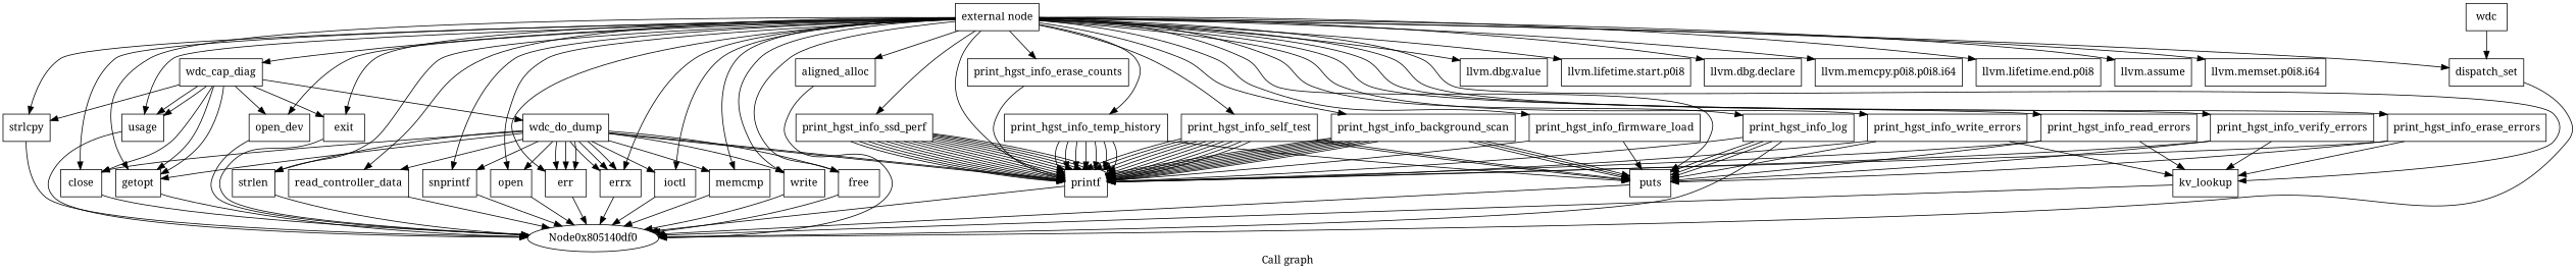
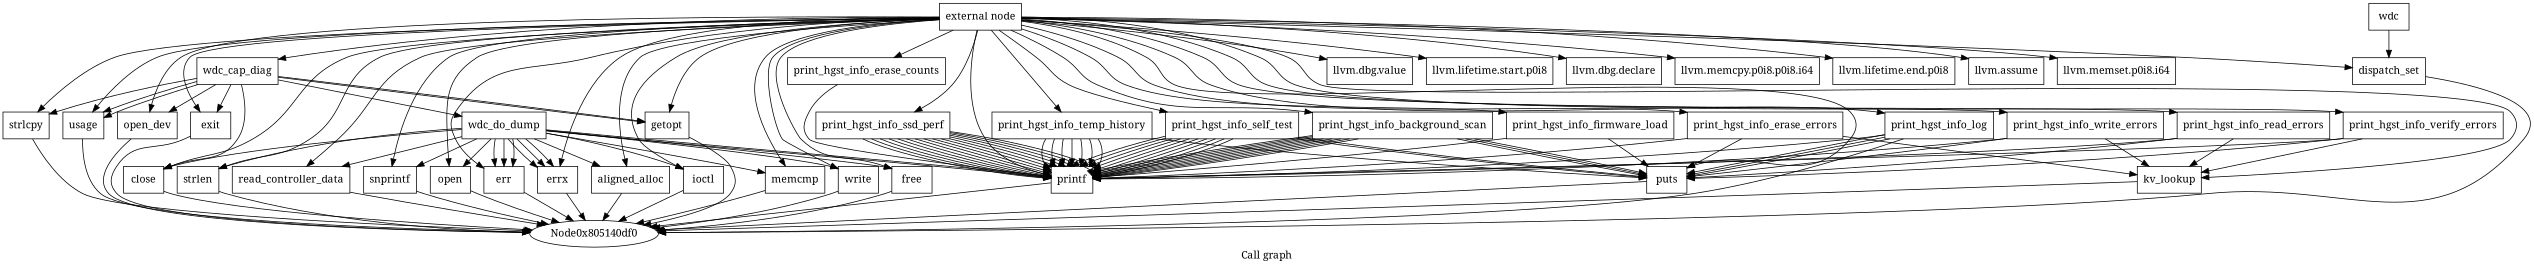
  digraph {
    fontname="Noto Serif"
    label="Call graph"
    node [fontname="Noto Serif" shape=record]
    edge [fontname="Noto Serif"]
    n1 [label="{external node}"]
    n2 [label="{wdc_cap_diag}"]
    n3 [label="{llvm.dbg.value}"]
    n4 [label="{llvm.lifetime.start.p0i8}"]
    n5 [label="{llvm.dbg.declare}"]
    n6 [label="{getopt}"]
    n7 [label="{strlcpy}"]
    n8 [label="{usage}"]
    n9 [label="{open_dev}"]
    n10 [label="{close}"]
    n11 [label="{exit}"]
    n12 [label="{strlen}"]
    n13 [label="{read_controller_data}"]
    n14 [label="{llvm.memcpy.p0i8.p0i8.i64}"]
    n15 [label="{snprintf}"]
    n16 [label="{llvm.lifetime.end.p0i8}"]
    n17 [label="{open}"]
    n18 [label="{err}"]
    n19 [label="{aligned_alloc}"]
    n20 [label="{llvm.assume}"]
    n21 [label="{errx}"]
    n22 [label="{llvm.memset.p0i8.i64}"]
    n23 [label="{ioctl}"]
    n24 [label="{memcmp}"]
    n25 [label="{printf}"]
    n26 [label="{write}"]
    n27 [label="{free}"]
    n28 [label="{dispatch_set}"]
    n29 [label="{print_hgst_info_log}"]
    n30 [label="{puts}"]
    n31 [label="{print_hgst_info_write_errors}"]
    n32 [label="{print_hgst_info_read_errors}"]
    n33 [label="{print_hgst_info_verify_errors}"]
    n34 [label="{print_hgst_info_self_test}"]
    n35 [label="{print_hgst_info_background_scan}"]
    n36 [label="{print_hgst_info_erase_errors}"]
    n37 [label="{print_hgst_info_erase_counts}"]
    n38 [label="{print_hgst_info_temp_history}"]
    n39 [label="{print_hgst_info_ssd_perf}"]
    n40 [label="{print_hgst_info_firmware_load}"]
    n41 [label="{kv_lookup}"]
    n42 [label="{wdc_do_dump}"]
    n43 [label=Node0x805140df0 shape=""]
    n44 [label="{wdc}"]
    n1 -> n2
    n1 -> n3
    n1 -> n4
    n1 -> n5
    n1 -> n6
    n1 -> n7
    n1 -> n8
    n1 -> n9
    n1 -> n10
    n1 -> n11
    n1 -> n12
    n1 -> n13
    n1 -> n14
    n1 -> n15
    n1 -> n16
    n1 -> n17
    n1 -> n18
    n1 -> n19
    n1 -> n20
    n1 -> n21
    n1 -> n22
    n1 -> n23
    n1 -> n24
    n1 -> n25
    n1 -> n26
    n1 -> n27
    n1 -> n28
    n1 -> n29
    n1 -> n30
    n1 -> n31
    n1 -> n32
    n1 -> n33
    n1 -> n34
    n1 -> n35
    n1 -> n36
    n1 -> n37
    n1 -> n38
    n1 -> n39
    n1 -> n40
    n1 -> n41
    n2 -> n6
    n2 -> n6
    n2 -> n7
    n2 -> n8
    n2 -> n8
    n2 -> n9
    n2 -> n10
    n2 -> n11
    n2 -> n42
    n6 -> n43
    n7 -> n43
    n8 -> n43
    n9 -> n43
    n10 -> n43
    n11 -> n43
    n12 -> n43
    n13 -> n43
    n15 -> n43
    n17 -> n43
    n18 -> n43
    n19 -> n43
    n21 -> n43
    n23 -> n43
    n24 -> n43
    n25 -> n43
    n26 -> n43
    n27 -> n43
    n28 -> n43
    n29 -> n25
    n29 -> n30
    n29 -> n30
    n29 -> n30
    n29 -> n43
    n30 -> n43
    n31 -> n25
    n31 -> n30
    n31 -> n41
    n32 -> n25
    n32 -> n30
    n32 -> n41
    n33 -> n25
    n33 -> n30
    n33 -> n41
    n34 -> n25
    n34 -> n25
    n34 -> n25
    n34 -> n25
    n34 -> n25
    n34 -> n25
    n34 -> n25
    n34 -> n25
    n34 -> n25
    n34 -> n25
    n34 -> n30
    n34 -> n30
    n35 -> n25
    n35 -> n25
    n35 -> n25
    n35 -> n25
    n35 -> n25
    n35 -> n25
    n35 -> n25
    n35 -> n25
    n35 -> n25
    n35 -> n30
    n35 -> n30
    n35 -> n30
    n36 -> n25
    n36 -> n30
    n36 -> n41
    n37 -> n25
    n38 -> n25
    n38 -> n25
    n38 -> n25
    n38 -> n25
    n38 -> n25
    n38 -> n25
    n38 -> n25
    n38 -> n30
    n39 -> n25
    n39 -> n25
    n39 -> n25
    n39 -> n25
    n39 -> n25
    n39 -> n25
    n39 -> n25
    n39 -> n25
    n39 -> n25
    n39 -> n25
    n39 -> n25
    n39 -> n25
    n39 -> n25
    n39 -> n25
    n39 -> n25
    n39 -> n25
    n40 -> n25
    n40 -> n30
    n41 -> n43
    n42 -> n10
    n42 -> n12
    n42 -> n13
    n42 -> n15
    n42 -> n17
    n42 -> n18
    n42 -> n18
    n42 -> n18
-   n42 -> n6
+   n42 -> n19
    n42 -> n21
    n42 -> n21
    n42 -> n21
    n42 -> n23
    n42 -> n24
    n42 -> n25
    n42 -> n25
    n42 -> n26
    n42 -> n27
    n44 -> n28
  }
